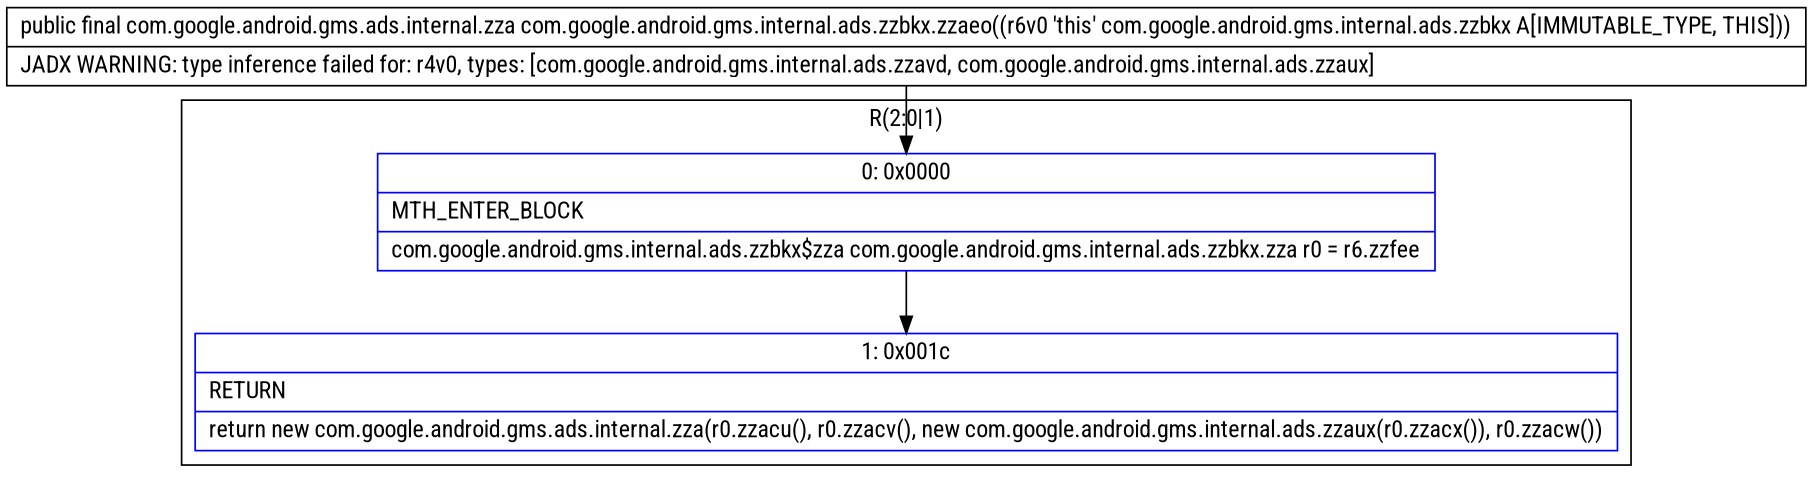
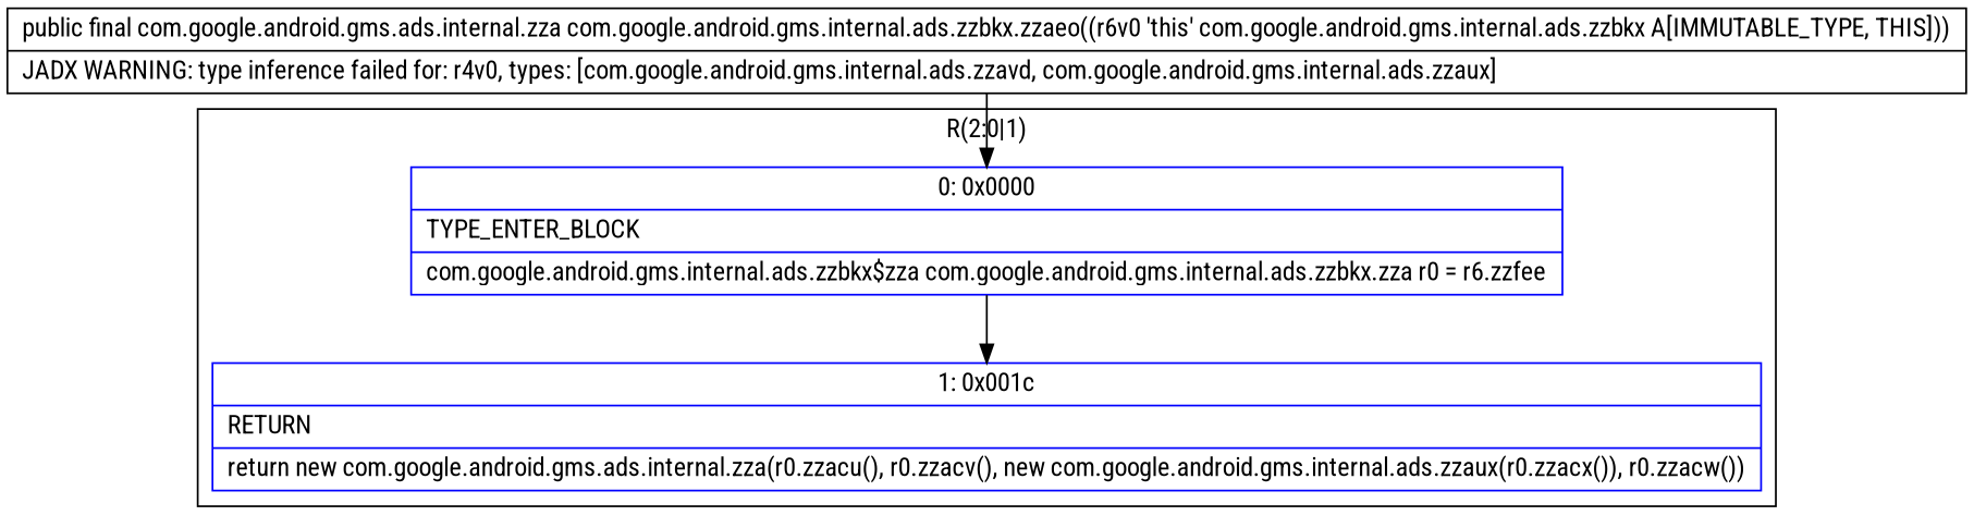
  digraph {
    fontname="Roboto Condensed"
    node [color=blue shape=record fontname="Roboto Condensed"]
    edge [fontname="Roboto Condensed"]
-   n1 [label="{0\:\ 0x0000|MTH_ENTER_BLOCK\l|com.google.android.gms.internal.ads.zzbkx$zza com.google.android.gms.internal.ads.zzbkx.zza r0 = r6.zzfee\l}"]
+   n1 [label="{0\:\ 0x0000|TYPE_ENTER_BLOCK\l|com.google.android.gms.internal.ads.zzbkx$zza com.google.android.gms.internal.ads.zzbkx.zza r0 = r6.zzfee\l}"]
    n2 [label="{1\:\ 0x001c|RETURN\l|return new com.google.android.gms.ads.internal.zza(r0.zzacu(), r0.zzacv(), new com.google.android.gms.internal.ads.zzaux(r0.zzacx()), r0.zzacw())\l}"]
    n3 [label="{public final com.google.android.gms.ads.internal.zza com.google.android.gms.internal.ads.zzbkx.zzaeo((r6v0 'this' com.google.android.gms.internal.ads.zzbkx A[IMMUTABLE_TYPE, THIS]))  | JADX WARNING: type inference failed for: r4v0, types: [com.google.android.gms.internal.ads.zzavd, com.google.android.gms.internal.ads.zzaux]\l}" color=""]
    subgraph cluster_1 {
      label="R(2:0|1)"
      n1
      n2
    }
    n1 -> n2
    n3 -> n1
  }
